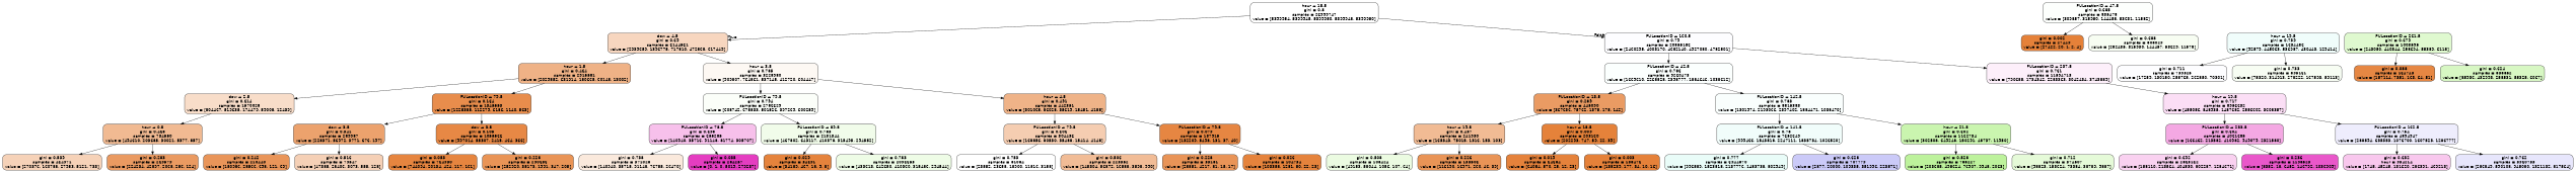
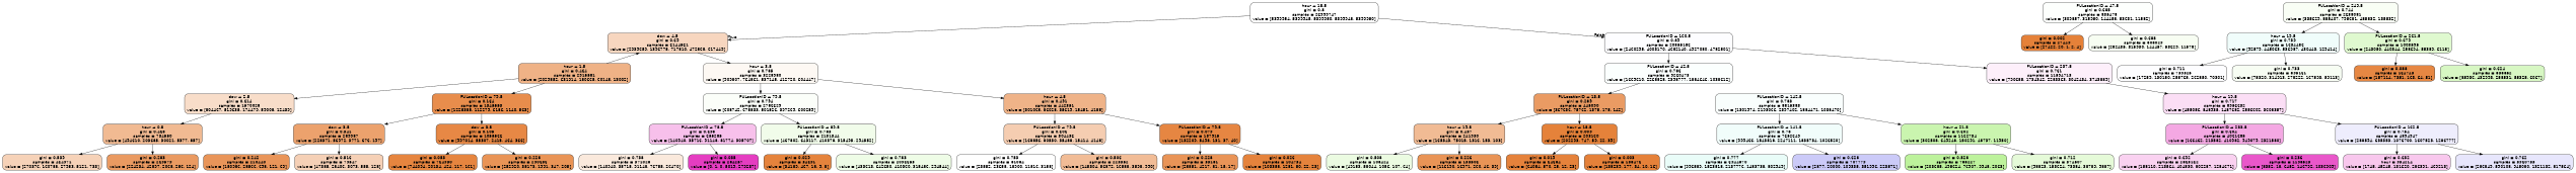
  digraph {
    node [color=black fillcolor="#ffffff" fontname=helvetica shape=box style="filled, rounded"]
    edge [fontname=helvetica]
    n1 [label=<hour &le; 15.5<br/>gini = 0.8<br/>samples = 26999747<br/>value = [5399954, 5399945, 5399950, 5399948, 5399950]>]
    n2 [fillcolor="#f7d6bf" label=<dow &le; 4.5<br/>gini = 0.69<br/>samples = 6144561<br/>value = [2939659, 1396775, 717810, 472868, 617449]>]
-   n3 [fillcolor="#fdfdff" label=<PULocationID &le; 160.5<br/>gini = 0.79<br/>samples = 20855186<br/>value = [2460295, 4003170, 4682140, 4927080, 4782501]>]
+   n3 [fillcolor="#fdfdff" label=<PULocationID &le; 160.5<br/>gini = 0.89<br/>samples = 20855186<br/>value = [2460295, 4003170, 4682140, 4927080, 4782501]>]
    n4 [fillcolor="#efb286" label=<hour &le; 1.5<br/>gini = 0.464<br/>samples = 2915581<br/>value = [2029852, 631914, 180665, 60148, 13002]>]
    n5 [fillcolor="#fdf8f3" label=<hour &le; 3.5<br/>gini = 0.785<br/>samples = 3228980<br/>value = [909807, 764861, 537145, 412720, 604447]>]
    n6 [fillcolor="#fbfffe" label=<PULocationID &le; 42.5<br/>gini = 0.786<br/>samples = 9260473<br/>value = [1669610, 2268828, 2398777, 1884646, 1038612]>]
    n7 [fillcolor="#fdeffa" label=<PULocationID &le; 237.5<br/>gini = 0.761<br/>samples = 11594713<br/>value = [790685, 1734342, 2283363, 3042434, 3743889]>]
    n8 [fillcolor="#f8ddc9" label=<dow &le; 2.5<br/>gini = 0.614<br/>samples = 1570028<br/>value = [804467, 519635, 174479, 59008, 12439]>]
    n9 [fillcolor="#e88d4c" label=<PULocationID &le; 79.5<br/>gini = 0.164<br/>samples = 1345553<br/>value = [1225385, 112279, 6186, 1140, 563]>]
    n10 [fillcolor="#fbfef9" label=<PULocationID &le; 79.5<br/>gini = 0.794<br/>samples = 2786629<br/>value = [608742, 678833, 501526, 397269, 600259]>]
    n11 [fillcolor="#efb388" label=<hour &le; 4.5<br/>gini = 0.491<br/>samples = 442351<br/>value = [301065, 86028, 35619, 15451, 4188]>]
    n12 [fillcolor="#f1ba92" label=<hour &le; 0.5<br/>gini = 0.468<br/>samples = 734550<br/>value = [494610, 203685, 30021, 5377, 857]>]
    n13 [fillcolor="#eca26d" label=<dow &le; 3.5<br/>gini = 0.341<br/>samples = 289987<br/>value = [228371, 56972, 3771, 676, 197]>]
    n14 [fillcolor="#e78845" label=<dow &le; 3.5<br/>gini = 0.105<br/>samples = 1055566<br/>value = [997014, 55307, 2415, 464, 366]>]
    n15 [fillcolor="#f6d2b8" label=<gini = 0.539<br/>samples = 464971<br/>value = [270376, 160788, 27953, 5121, 733]>]
    n16 [fillcolor="#ea9a61" label=<gini = 0.283<br/>samples = 269579<br/>value = [224234, 42897, 2068, 256, 124]>]
    n17 [fillcolor="#fdfffd" label=<PULocationID &le; 47.5<br/>gini = 0.685<br/>samples = 835478<br/>value = [309857, 315950, 144458, 53631, 11582]>]
    n18 [fillcolor="#e58139" label=<gini = 0.002<br/>samples = 27449<br/>value = [27422, 20, 1, 2, 4]>]
    n19 [fillcolor="#f7fdf2" label=<gini = 0.688<br/>samples = 808029<br/>value = [282435, 315930, 144457, 53629, 11578]>]
    n20 [fillcolor="#e99559" label=<gini = 0.242<br/>samples = 210440<br/>value = [180986, 28566, 698, 121, 69]>]
    n21 [fillcolor="#f5d0b6" label=<gini = 0.516<br/>samples = 79547<br/>value = [47385, 28406, 3073, 555, 128]>]
    n22 [fillcolor="#e6853f" label=<gini = 0.053<br/>samples = 764930<br/>value = [744094, 20134, 424, 117, 161]>]
    n23 [fillcolor="#e99456" label=<gini = 0.228<br/>samples = 290636<br/>value = [252920, 35173, 1991, 347, 205]>]
    n24 [fillcolor="#f7c0eb" label=<PULocationID &le; 78.5<br/>gini = 0.698<br/>samples = 655285<br/>value = [140940, 35716, 91148, 81774, 305707]>]
    n25 [fillcolor="#f1fcea" label=<PULocationID &le; 89.5<br/>gini = 0.783<br/>samples = 2131344<br/>value = [467802, 643117, 410378, 315495, 294552]>]
    n26 [fillcolor="#f5cdb1" label=<PULocationID &le; 79.5<br/>gini = 0.606<br/>samples = 304436<br/>value = [168856, 80530, 35488, 15414, 4148]>]
    n27 [fillcolor="#e68642" label=<PULocationID &le; 79.5<br/>gini = 0.079<br/>samples = 137915<br/>value = [132209, 5498, 131, 37, 40]>]
    n28 [fillcolor="#fae9dc" label=<gini = 0.738<br/>samples = 371028<br/>value = [140940, 35715, 91148, 76755, 26470]>]
    n29 [fillcolor="#e53dc1" label=<gini = 0.035<br/>samples = 284257<br/>value = [0, 1, 0, 5019, 279237]>]
    n30 [fillcolor="#e5833c" label=<gini = 0.029<br/>samples = 34691<br/>value = [34189, 467, 18, 9, 8]>]
    n31 [fillcolor="#eefce6" label=<gini = 0.783<br/>samples = 2096653<br/>value = [433613, 642650, 410360, 315486, 294544]>]
    n32 [label=<gini = 0.753<br/>samples = 81084<br/>value = [23552, 23658, 18900, 11816, 3158]>]
    n33 [fillcolor="#f1bc96" label=<gini = 0.506<br/>samples = 223352<br/>value = [145304, 56872, 16588, 3598, 990]>]
    n34 [fillcolor="#e99457" label=<gini = 0.228<br/>samples = 33181<br/>value = [28851, 4217, 81, 15, 17]>]
    n35 [fillcolor="#e5833c" label=<gini = 0.026<br/>samples = 104734<br/>value = [103358, 1281, 50, 22, 23]>]
    n36 [fillcolor="#ea9b63" label=<PULocationID &le; 13.5<br/>gini = 0.289<br/>samples = 445090<br/>value = [367636, 75762, 1375, 175, 142]>]
    n37 [fillcolor="#f9fefd" label=<PULocationID &le; 142.5<br/>gini = 0.783<br/>samples = 8815383<br/>value = [1301974, 2193066, 2397402, 1884471, 1038470]>]
    n38 [fillcolor="#fbdef5" label=<hour &le; 19.5<br/>gini = 0.717<br/>samples = 8956632<br/>value = [455056, 848935, 1487682, 2556602, 3608357]>]
    n39 [fillcolor="#f1bb94" label=<hour &le; 19.5<br/>gini = 0.437<br/>samples = 241930<br/>value = [165343, 75015, 1316, 153, 103]>]
    n40 [fillcolor="#e5823a" label=<hour &le; 18.5<br/>gini = 0.009<br/>samples = 203160<br/>value = [202293, 747, 59, 22, 39]>]
    n41 [fillcolor="#f1fdfb" label=<PULocationID &le; 141.5<br/>gini = 0.78<br/>samples = 7652649<br/>value = [999466, 1543818, 2247111, 1835734, 1026520]>]
    n42 [fillcolor="#caf5af" label=<hour &le; 21.5<br/>gini = 0.602<br/>samples = 1162734<br/>value = [302508, 649248, 150291, 48737, 11950]>]
    n43 [fillcolor="#ebfbe1" label=<gini = 0.508<br/>samples = 108424<br/>value = [49153, 58044, 1056, 107, 64]>]
    n44 [fillcolor="#e99456" label=<gini = 0.226<br/>samples = 133506<br/>value = [116190, 16971, 260, 46, 39]>]
    n45 [fillcolor="#e5823b" label=<gini = 0.019<br/>samples = 64684<br/>value = [64054, 570, 25, 12, 23]>]
    n46 [fillcolor="#e58139" label=<gini = 0.003<br/>samples = 138476<br/>value = [138239, 177, 34, 10, 16]>]
    n47 [fillcolor="#e9fcf8" label=<gini = 0.777<br/>samples = 6944870<br/>value = [996589, 1523818, 2137776, 1483738, 802949]>]
    n48 [fillcolor="#cbcaf8" label=<gini = 0.628<br/>samples = 707779<br/>value = [2877, 20000, 109335, 351996, 223571]>]
    n49 [fillcolor="#bdf29c" label=<gini = 0.528<br/>samples = 788227<br/>value = [203685, 495624, 76907, 9948, 2063]>]
    n50 [fillcolor="#e5fad8" label=<gini = 0.712<br/>samples = 374507<br/>value = [98823, 153624, 73384, 38789, 9887]>]
    n51 [fillcolor="#f4a8e3" label=<PULocationID &le; 233.5<br/>gini = 0.604<br/>samples = 4061685<br/>value = [166462, 213582, 410982, 949079, 2321580]>]
    n52 [fillcolor="#eeedfd" label=<PULocationID &le; 162.5<br/>gini = 0.754<br/>samples = 4894947<br/>value = [288594, 635353, 1076700, 1607523, 1286777]>]
+   n53 [fillcolor="#f9fef5" label=<PULocationID &le; 249.5<br/>gini = 0.744<br/>samples = 2638081<br/>value = [335629, 885407, 795681, 485832, 135532]>]
    n54 [fillcolor="#f0fdfb" label=<hour &le; 19.5<br/>gini = 0.739<br/>samples = 1634486<br/>value = [92579, 445063, 536987, 430443, 129414]>]
    n55 [fillcolor="#dff9cf" label=<PULocationID &le; 261.5<br/>gini = 0.679<br/>samples = 1003595<br/>value = [243050, 440344, 258694, 55389, 6118]>]
    n56 [fillcolor="#f9d1f0" label=<gini = 0.692<br/>samples = 2863162<br/>value = [158110, 213564, 404530, 802287, 1284671]>]
    n57 [fillcolor="#e957ca" label=<gini = 0.236<br/>samples = 1198523<br/>value = [8352, 18, 6452, 146792, 1036909]>]
    n58 [fillcolor="#f8c7ed" label=<gini = 0.632<br/>hour = 934214<br/>value = [1745, 45245, 131620, 286391, 469213]>]
    n59 [fillcolor="#e7e6fc" label=<gini = 0.762<br/>samples = 3960733<br/>value = [286849, 590108, 945080, 1321132, 817564]>]
    n60 [fillcolor="#fdfdff" label=<gini = 0.711<br/>samples = 739325<br/>value = [17259, 130150, 258765, 262850, 70301]>]
    n61 [fillcolor="#f7fdf3" label=<gini = 0.733<br/>samples = 895161<br/>value = [75320, 314913, 278222, 167593, 59113]>]
    n62 [fillcolor="#e68743" label=<gini = 0.088<br/>samples = 164743<br/>value = [157114, 7351, 163, 64, 51]>]
    n63 [fillcolor="#d7f7c3" label=<gini = 0.624<br/>samples = 838852<br/>value = [85936, 432993, 258531, 55325, 6067]>]
    n1 -> n2 [headlabel=True labelangle=45 labeldistance=2.5]
    n1 -> n3 [headlabel=False labelangle=-45 labeldistance=2.5]
-   n2 -> n4
+   n4 -> n2
    n2 -> n5
    n3 -> n6
    n3 -> n7
    n4 -> n8
    n4 -> n9
    n5 -> n10
    n5 -> n11
    n6 -> n36
-   n6 -> n37
    n7 -> n38
    n8 -> n12
    n9 -> n13
    n9 -> n14
    n10 -> n24
    n10 -> n25
    n11 -> n26
    n11 -> n27
    n12 -> n15
    n12 -> n16
    n13 -> n20
    n13 -> n21
    n14 -> n22
    n14 -> n23
    n17 -> n18
    n17 -> n19
    n24 -> n28
    n24 -> n29
    n25 -> n30
    n25 -> n31
    n26 -> n32
    n26 -> n33
    n27 -> n34
    n27 -> n35
    n36 -> n39
    n36 -> n40
    n37 -> n41
    n37 -> n42
    n38 -> n51
    n38 -> n52
    n39 -> n43
    n39 -> n44
    n40 -> n45
    n40 -> n46
    n41 -> n47
    n41 -> n48
    n42 -> n49
    n42 -> n50
    n51 -> n56
    n51 -> n57
    n52 -> n58
    n52 -> n59
+   n53 -> n54
+   n53 -> n55
    n54 -> n60
    n54 -> n61
    n55 -> n62
    n55 -> n63
  }
